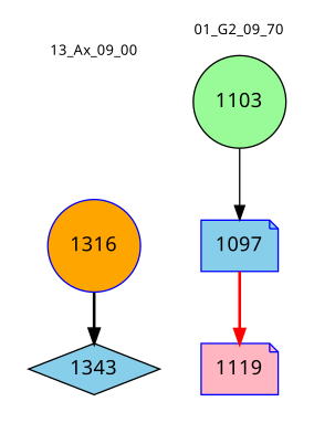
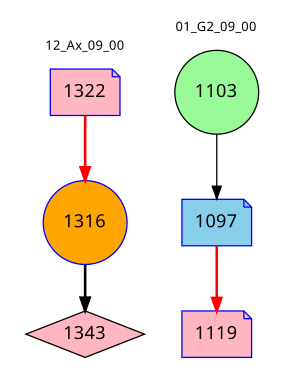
  digraph {
    fontname="Noto Sans"
    node [color=blue fillcolor=lightpink fontname="Noto Sans" shape=note style=filled]
    edge [color=red fontname="Noto Sans" style=bold]
+   n1 [label=1322]
    n2 [fillcolor=orange label=1316 shape=circle]
-   n3 [color=black fillcolor=skyblue label=1343 shape=diamond]
+   n3 [color=black label=1343 shape=diamond]
    n4 [color=black fillcolor=palegreen label=1103 shape=circle]
    n5 [fillcolor=skyblue label=1097]
    n6 [label=1119]
    subgraph cluster_1 {
      color=white
      fontsize=10
-     label="13_Ax_09_00"
+     label="12_Ax_09_00"
+     n1
      n2
      n3
    }
    subgraph cluster_2 {
      color=white
      fontsize=10
-     label="01_G2_09_70"
+     label="01_G2_09_00"
      n4
      n5
      n6
    }
+   n1 -> n2
    n2 -> n3 [color=black]
    n4 -> n5 [color=black style=solid]
    n5 -> n6
  }
